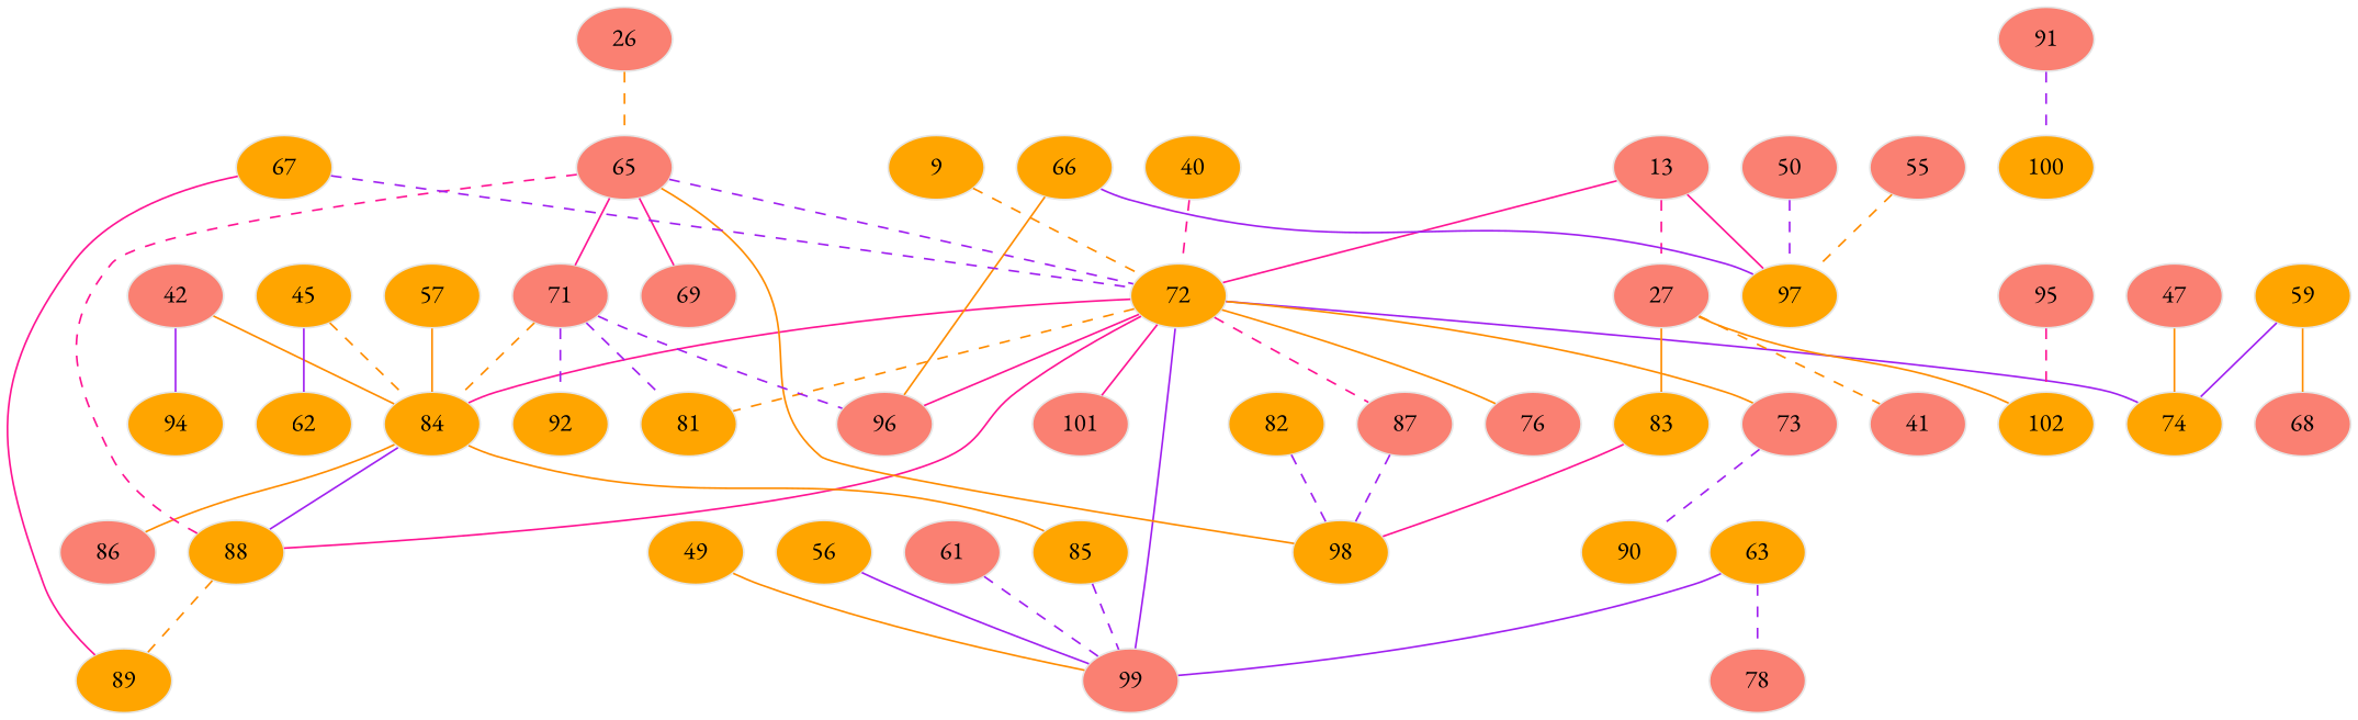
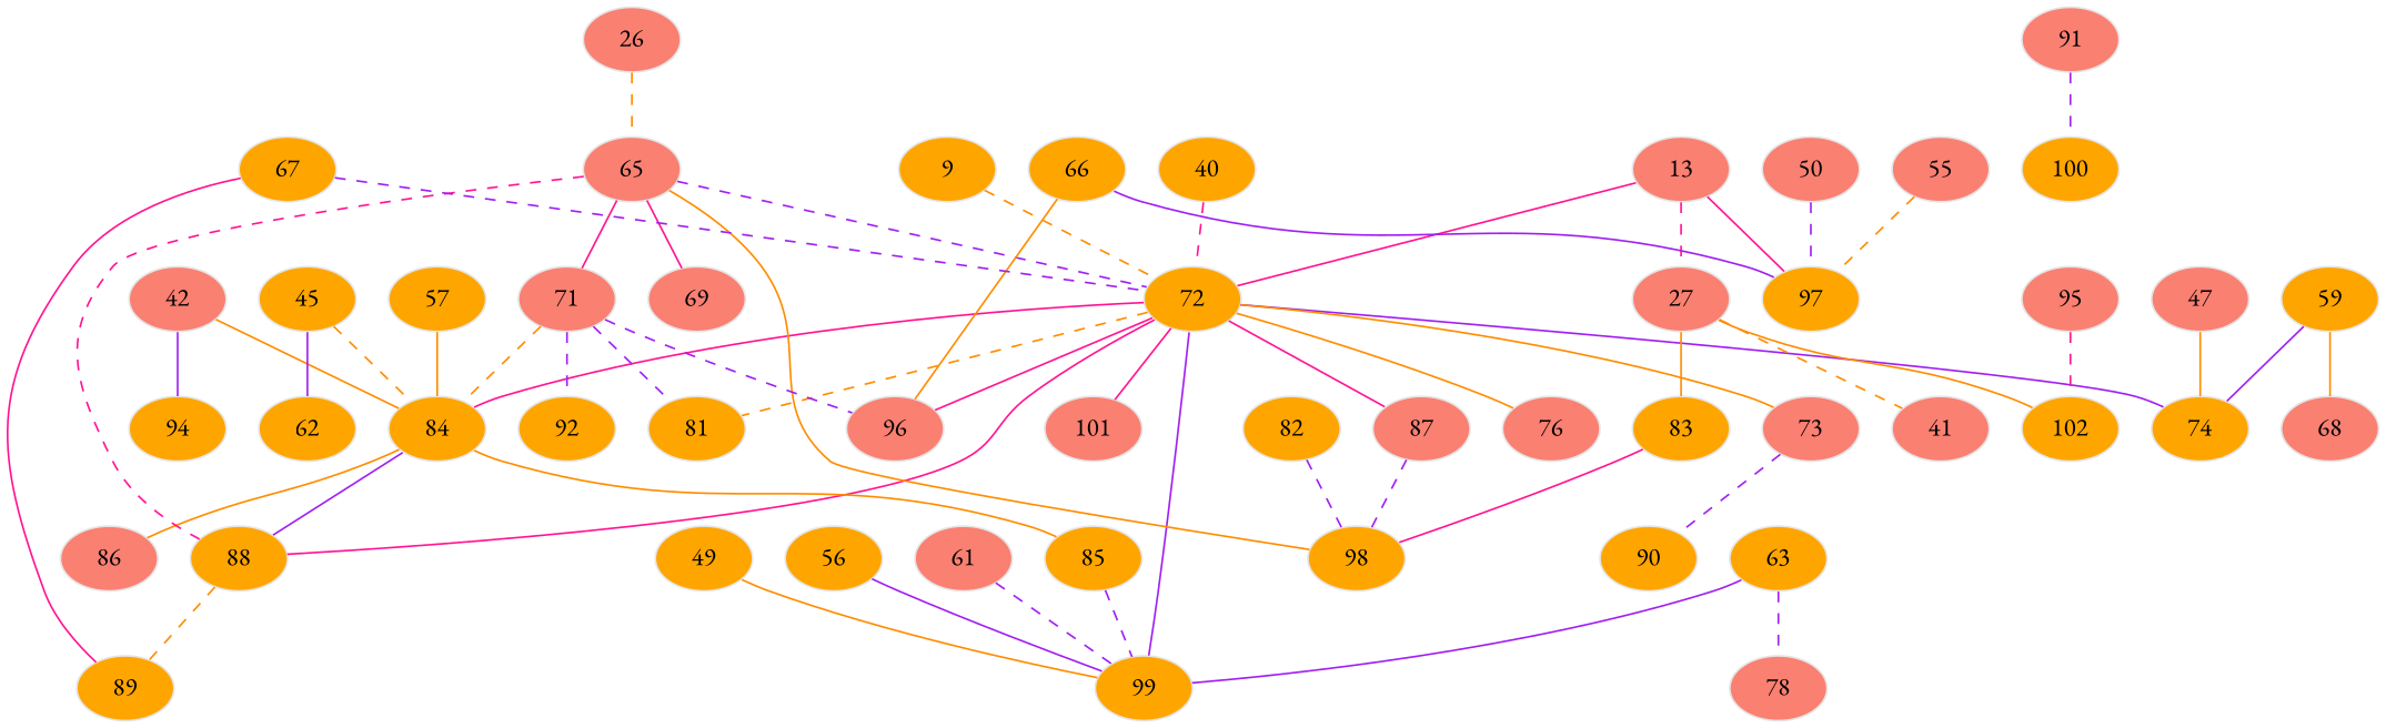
  graph {
    fontname="EB Garamond"
    node [color=gray90 fillcolor=orange fontname="EB Garamond" style=filled]
    edge [color=purple fontname="EB Garamond" style=solid]
    72 [super="+10+11+36+53"]
    84 [super="+38+32"]
    74 [super="+23+43"]
-   99 [fillcolor=salmon super="+54"]
+   99 [super="+54"]
    88 [super="+60+75+77"]
    96 [fillcolor=salmon super="+34+93"]
    81
    73 [fillcolor=salmon super="+58"]
    76 [fillcolor=salmon]
    87 [fillcolor=salmon]
    101 [fillcolor=salmon]
    9
    13 [fillcolor=salmon super="+12"]
    27 [fillcolor=salmon super="+22"]
    97 [super="+17+31+37"]
    41 [fillcolor=salmon]
    83 [super="+80"]
    102 [super="+70"]
    65 [fillcolor=salmon super="+48+3"]
    69 [fillcolor=salmon]
    71 [fillcolor=salmon super="+52"]
    98 [super="+16"]
    26 [fillcolor=salmon]
    40
    85
    86 [fillcolor=salmon]
    42 [fillcolor=salmon]
    94
    45
    62
    47 [fillcolor=salmon]
    49
    50 [fillcolor=salmon]
    55 [fillcolor=salmon]
    56
    57
    59
    68 [fillcolor=salmon]
    61 [fillcolor=salmon]
    63
    78 [fillcolor=salmon]
    92
    89
    66
    67
    90
    82 [super="+29"]
    91 [fillcolor=salmon]
    100
    95 [fillcolor=salmon]
    72 -- 84 [color=deeppink weight=2]
    72 -- 74 [weight=3]
    72 -- 99 [weight=3]
    72 -- 88 [color=deeppink]
    72 -- 96 [color=deeppink]
    72 -- 81 [color=darkorange style=dashed]
    72 -- 73 [color=darkorange]
    72 -- 76 [color=darkorange]
-   72 -- 87 [color=deeppink style=dashed]
+   72 -- 87 [color=deeppink]
    72 -- 101 [color=deeppink]
    84 -- 88
    84 -- 85 [color=darkorange]
    84 -- 86 [color=darkorange]
    88 -- 89 [color=darkorange style=dashed]
    73 -- 90 [style=dashed]
    87 -- 98 [style=dashed]
    9 -- 72 [color=darkorange style=dashed]
    13 -- 72 [color=deeppink]
    13 -- 27 [color=deeppink style=dashed weight=2]
    13 -- 97 [color=deeppink]
    27 -- 41 [color=darkorange style=dashed]
    27 -- 83 [color=darkorange]
    27 -- 102 [color=darkorange]
    83 -- 98 [color=deeppink]
    65 -- 72 [style=dashed weight=2]
    65 -- 88 [color=deeppink style=dashed weight=3]
    65 -- 69 [color=deeppink]
    65 -- 71 [color=deeppink]
    65 -- 98 [color=darkorange]
    71 -- 84 [color=darkorange style=dashed]
    71 -- 96 [style=dashed]
    71 -- 81 [style=dashed]
    71 -- 92 [style=dashed]
    26 -- 65 [color=darkorange style=dashed]
    40 -- 72 [color=deeppink style=dashed]
    85 -- 99 [style=dashed]
    42 -- 84 [color=darkorange]
    42 -- 94
    45 -- 84 [color=darkorange style=dashed]
    45 -- 62
    47 -- 74 [color=darkorange]
    49 -- 99 [color=darkorange]
    50 -- 97 [style=dashed]
    55 -- 97 [color=darkorange style=dashed]
    56 -- 99
    57 -- 84 [color=darkorange]
    59 -- 74
    59 -- 68 [color=darkorange]
    61 -- 99 [style=dashed]
    63 -- 99
    63 -- 78 [style=dashed]
    66 -- 96 [color=darkorange]
    66 -- 97
    67 -- 72 [style=dashed]
    67 -- 89 [color=deeppink]
    82 -- 98 [style=dashed]
    91 -- 100 [style=dashed]
    95 -- 102 [color=deeppink style=dashed]
  }
